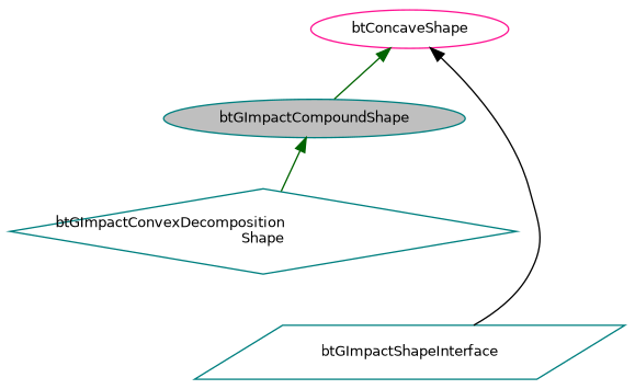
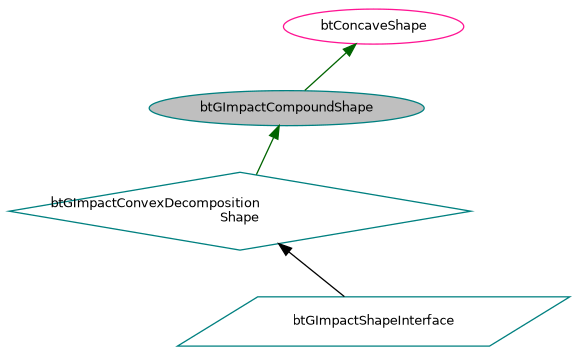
  digraph {
    node [color=teal fillcolor=white fontname=Helvetica fontsize=10 shape=ellipse style=filled]
    edge [color=darkgreen dir=back fontname=Helvetica fontsize=10 labelfontname=Helvetica labelfontsize=10 style=solid]
    n1 [fillcolor=grey75 fontcolor=black height=0.2 label=btGImpactCompoundShape width=0.4]
    n2 [height=0.2 label="btGImpactConvexDecomposition\lShape" shape=diamond width=0.4]
    n3 [height=0.2 label=btGImpactShapeInterface shape=parallelogram width=0.4]
    n4 [color=deeppink height=0.2 label=btConcaveShape width=0.4]
    n1 -> n2
    n4 -> n1
-   n4 -> n3 [color=black]
+   n2 -> n3 [color=black]
  }
